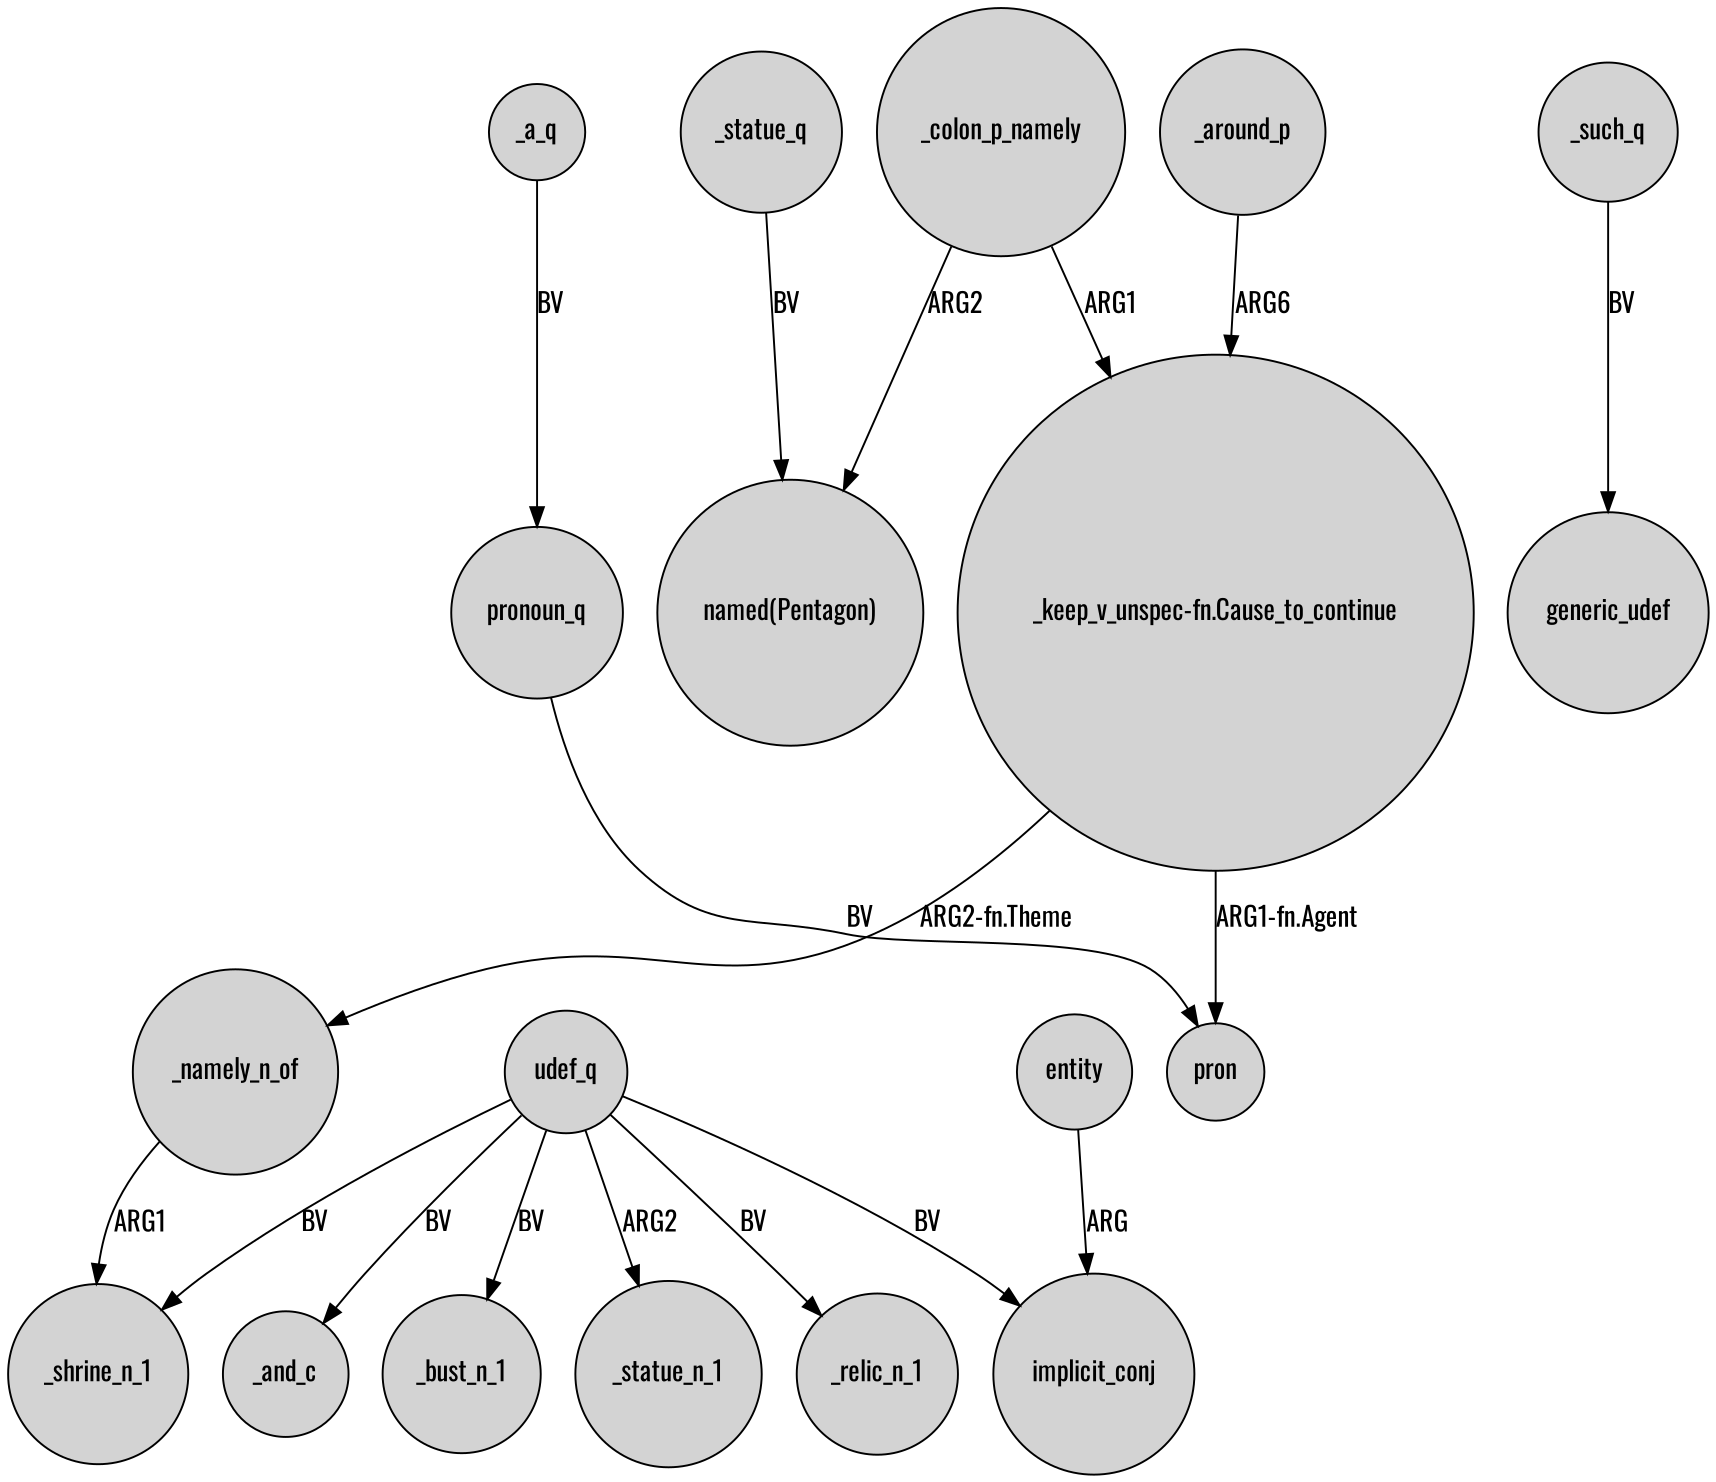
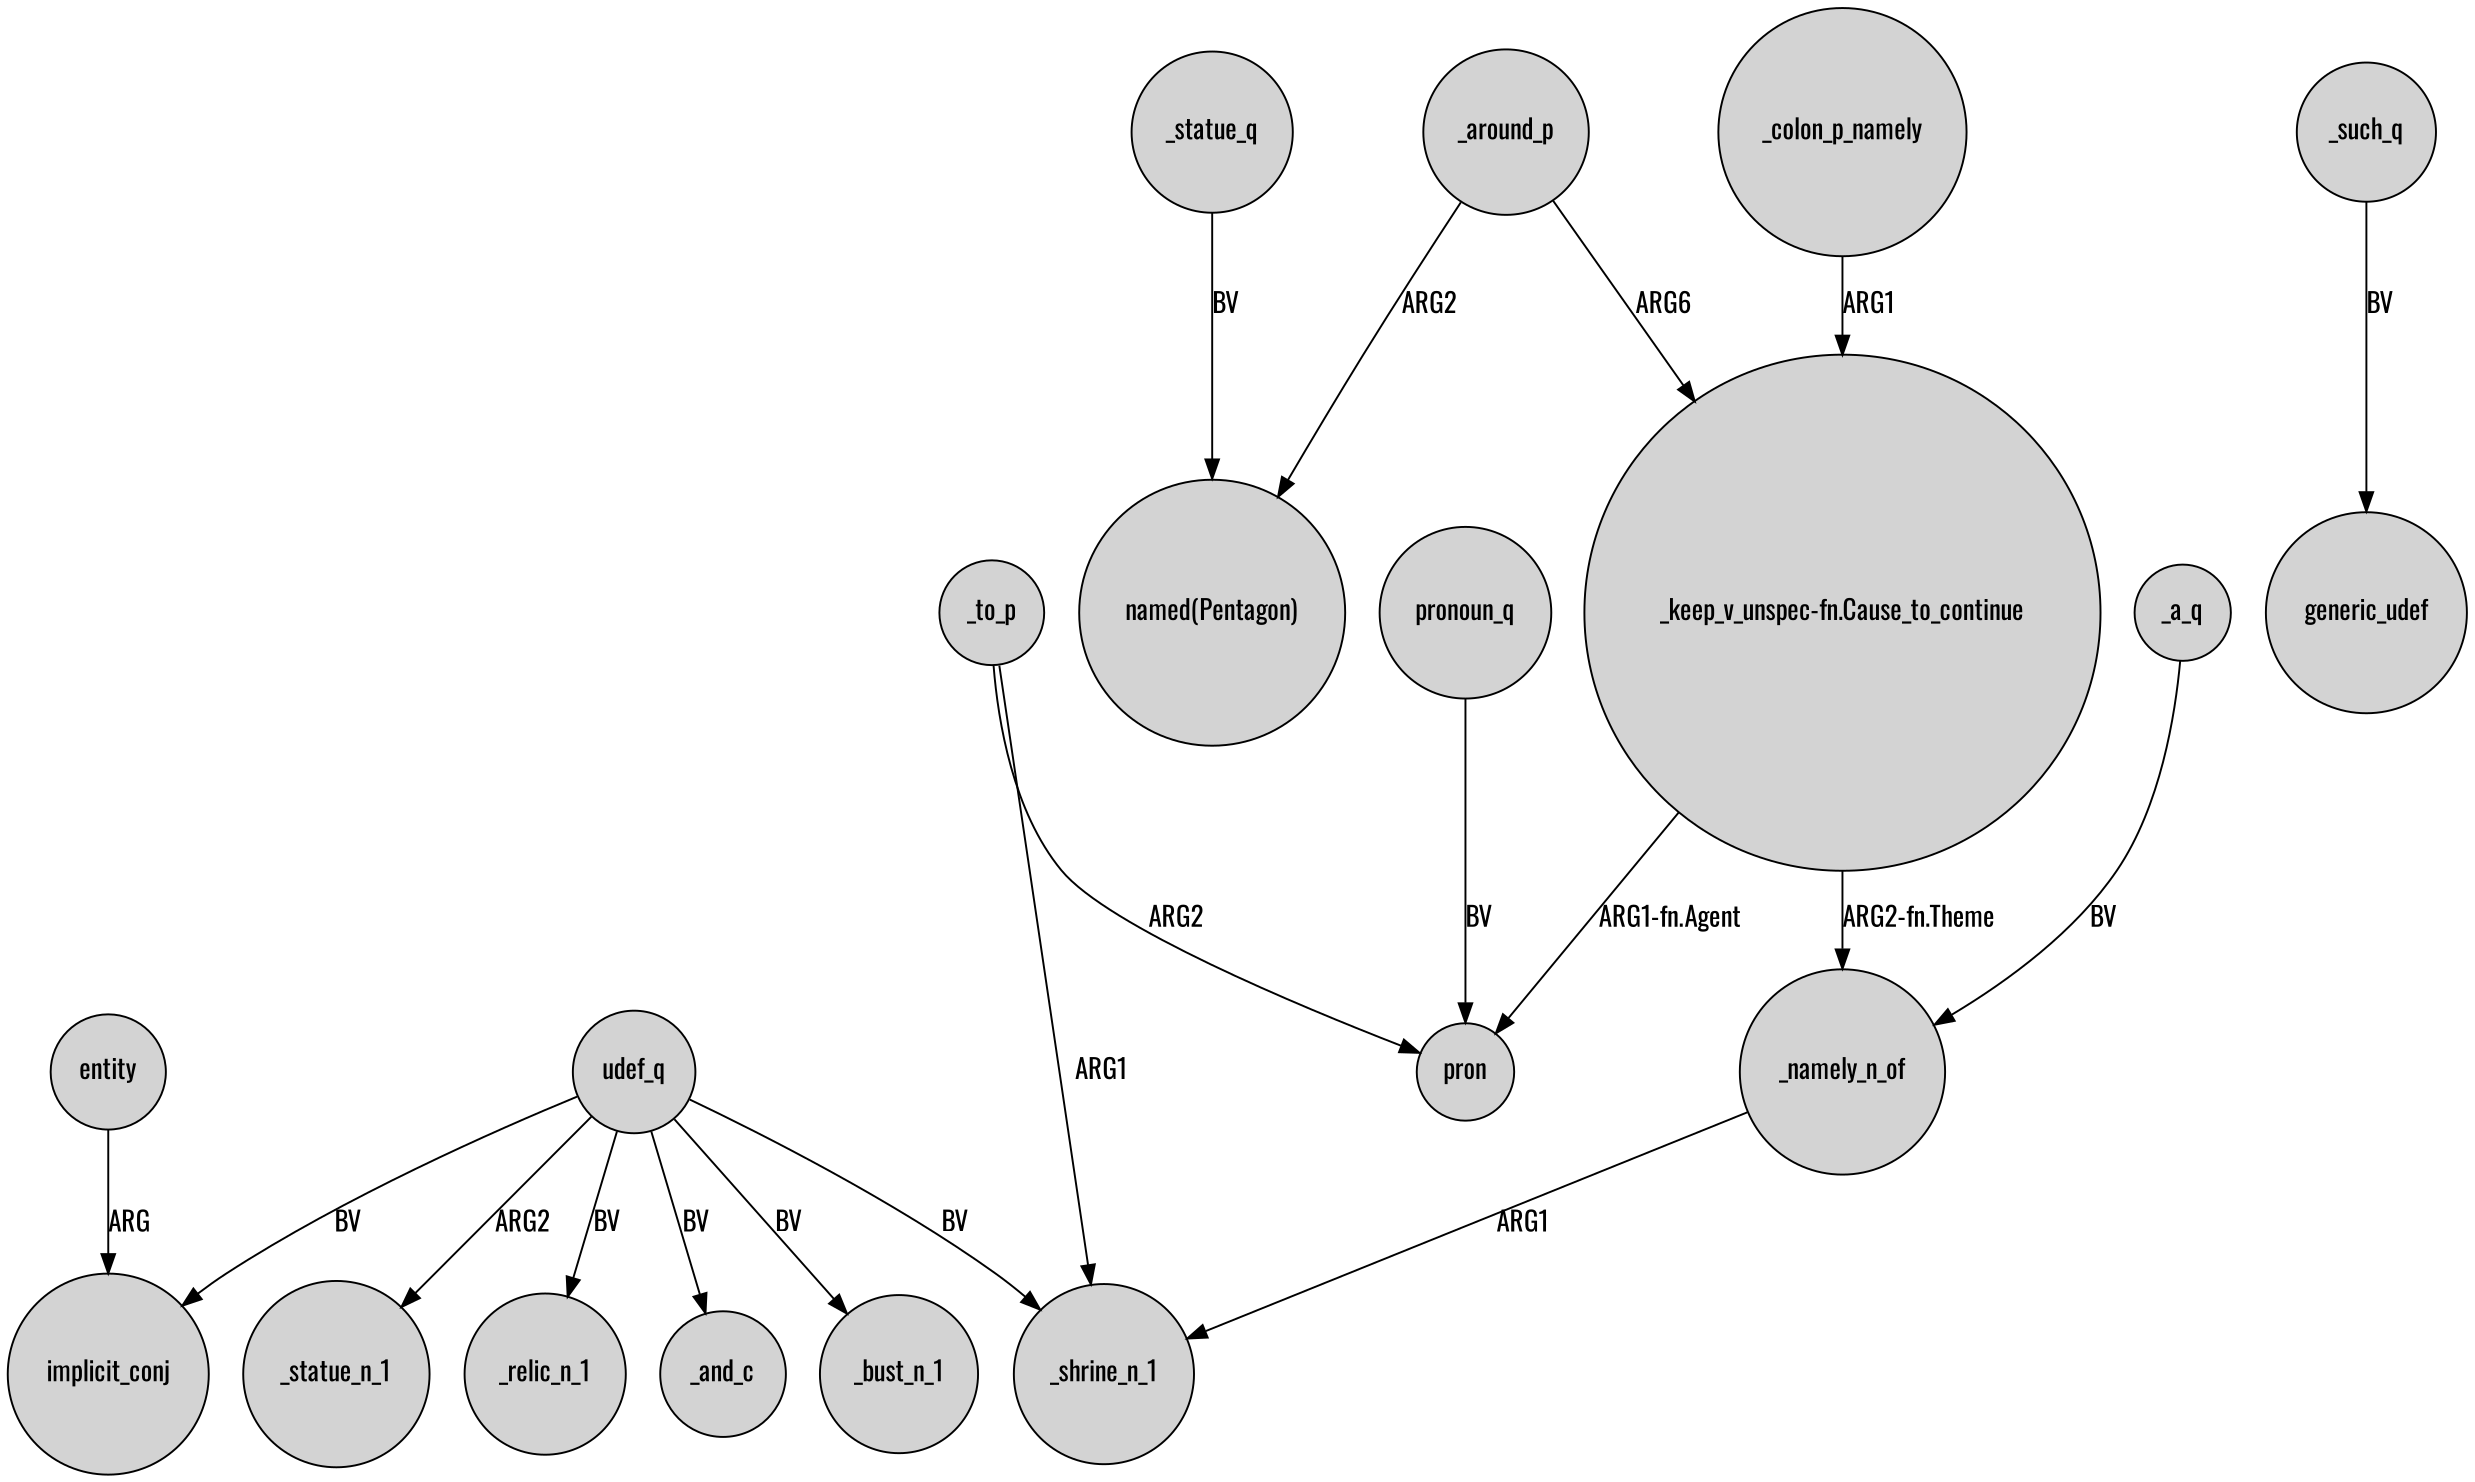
  digraph {
    fontname=Oswald
    node [fontname=Oswald shape=circle style=filled]
    edge [fontname=Oswald]
    n1 [label=_namely_n_of]
    _a_q
    _shrine_n_1
    udef_q
    _bust_n_1
    _statue_n_1
    implicit_conj
    _relic_n_1
    _and_c
    _around_p
    "_keep_v_unspec-fn.Cause_to_continue"
    "named(Pentagon)"
    pron
+   _to_p
    n15 [label=entity]
    n16 [label=generic_udef]
    _such_q
    pronoun_q
    _colon_p_namely
    n20 [label=_statue_q]
    n1 -> _shrine_n_1 [label=ARG1]
-   _a_q -> pronoun_q [label=BV]
+   _a_q -> n1 [label=BV]
    udef_q -> _shrine_n_1 [label=BV]
    udef_q -> _bust_n_1 [label=BV]
    udef_q -> _statue_n_1 [label=ARG2]
    udef_q -> implicit_conj [label=BV]
    udef_q -> _relic_n_1 [label=BV]
    udef_q -> _and_c [label=BV]
    _around_p -> "_keep_v_unspec-fn.Cause_to_continue" [label=ARG6]
-   _colon_p_namely -> "named(Pentagon)" [label=ARG2]
+   _around_p -> "named(Pentagon)" [label=ARG2]
    "_keep_v_unspec-fn.Cause_to_continue" -> n1 [label="ARG2-fn.Theme"]
    "_keep_v_unspec-fn.Cause_to_continue" -> pron [label="ARG1-fn.Agent"]
+   _to_p -> _shrine_n_1 [label=ARG1]
+   _to_p -> pron [label=ARG2]
    n15 -> implicit_conj [label=ARG]
    _such_q -> n16 [label=BV]
    pronoun_q -> pron [label=BV]
    _colon_p_namely -> "_keep_v_unspec-fn.Cause_to_continue" [label=ARG1]
    n20 -> "named(Pentagon)" [label=BV]
  }
